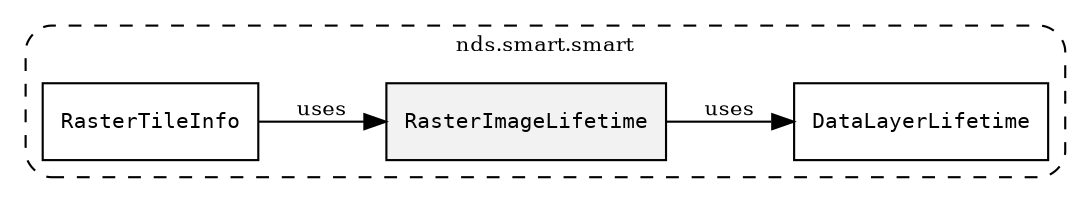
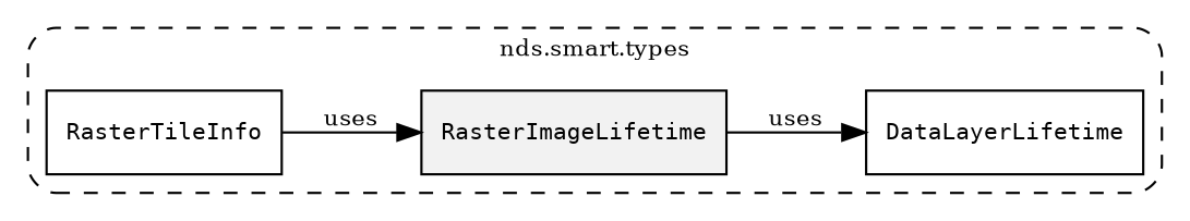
  digraph {
    fontsize=10
    rankdir=LR
    node [fontsize=10 shape=box]
    edge [fontsize=10]
    n1 [fillcolor="#0000000D" label=<<font face="monospace"><table align="center" border="0" cellspacing="0" cellpadding="0"><tr><td href="../../../content/packages/nds.smart.types.html#Subtype-RasterImageLifetime" title="Subtype defined in nds.smart.types">RasterImageLifetime</td></tr></table></font>> style=filled]
    n2 [label=<<font face="monospace"><table align="center" border="0" cellspacing="0" cellpadding="0"><tr><td href="../../../content/packages/nds.smart.types.html#Structure-DataLayerLifetime" title="Structure defined in nds.smart.types">DataLayerLifetime</td></tr></table></font>>]
    n3 [label=<<font face="monospace"><table align="center" border="0" cellspacing="0" cellpadding="0"><tr><td href="../../../content/packages/nds.smart.types.html#Structure-RasterTileInfo" title="Structure defined in nds.smart.types">RasterTileInfo</td></tr></table></font>>]
    subgraph cluster_1 {
-     label="nds.smart.smart"
+     label="nds.smart.types"
      style="dashed, rounded"
      n1
      n2
      n3
    }
    n1 -> n2 [label=uses]
    n3 -> n1 [label=uses]
  }
